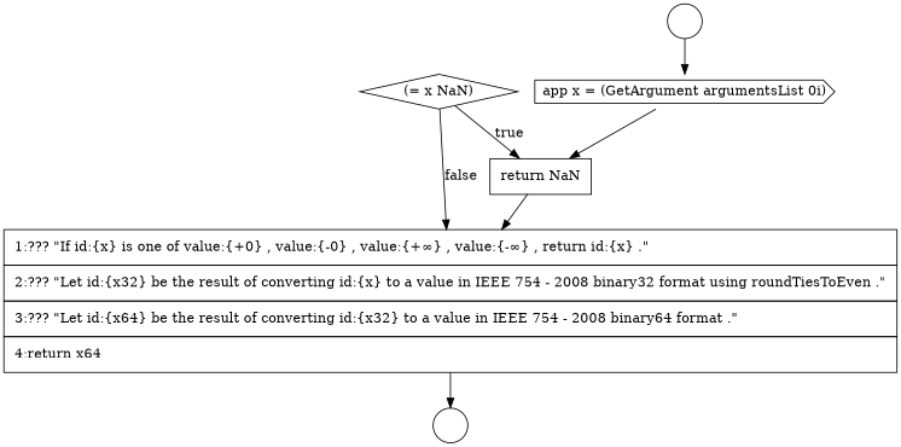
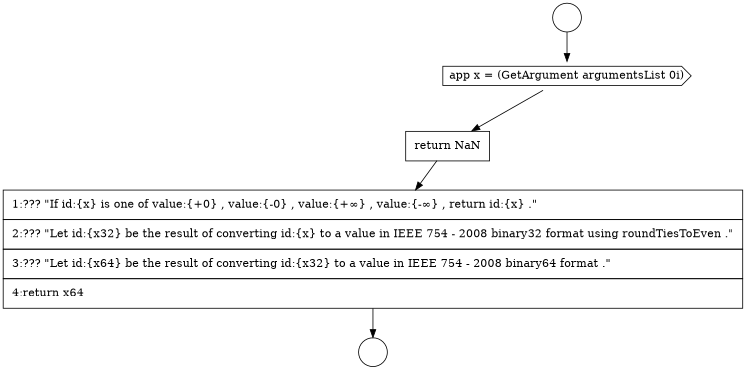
  digraph {
    node [color=black fillcolor=white shape=none style=filled]
    edge [color=black]
    n1 [label=<<font color="black">app x = (GetArgument argumentsList 0i)</font>> shape=cds]
    n2 [label=<<font color="black">     <table border="0" cellborder="1" cellspacing="0" cellpadding="10">       <tr><td align="left">return NaN</td></tr>     </table>   </font>> margin=0]
-   n3 [label=<<font color="black">(= x NaN)</font>> shape=diamond]
    n4 [label=<<font color="black">     <table border="0" cellborder="1" cellspacing="0" cellpadding="10">       <tr><td align="left">1:??? &quot;If id:{x} is one of value:{+0} , value:{-0} , value:{+&infin;} , value:{-&infin;} , return id:{x} .&quot;</td></tr>       <tr><td align="left">2:??? &quot;Let id:{x32} be the result of converting id:{x} to a value in IEEE 754 - 2008 binary32 format using roundTiesToEven .&quot;</td></tr>       <tr><td align="left">3:??? &quot;Let id:{x64} be the result of converting id:{x32} to a value in IEEE 754 - 2008 binary64 format .&quot;</td></tr>       <tr><td align="left">4:return x64</td></tr>     </table>   </font>> margin=0]
    n5 [label=" " shape=circle]
    n6 [label=" " shape=circle]
    n1 -> n2
    n2 -> n4
-   n3 -> n2 [label=<<font color="black">true</font>>]
-   n3 -> n4 [label=<<font color="black">false</font>>]
    n4 -> n5
    n6 -> n1
  }
